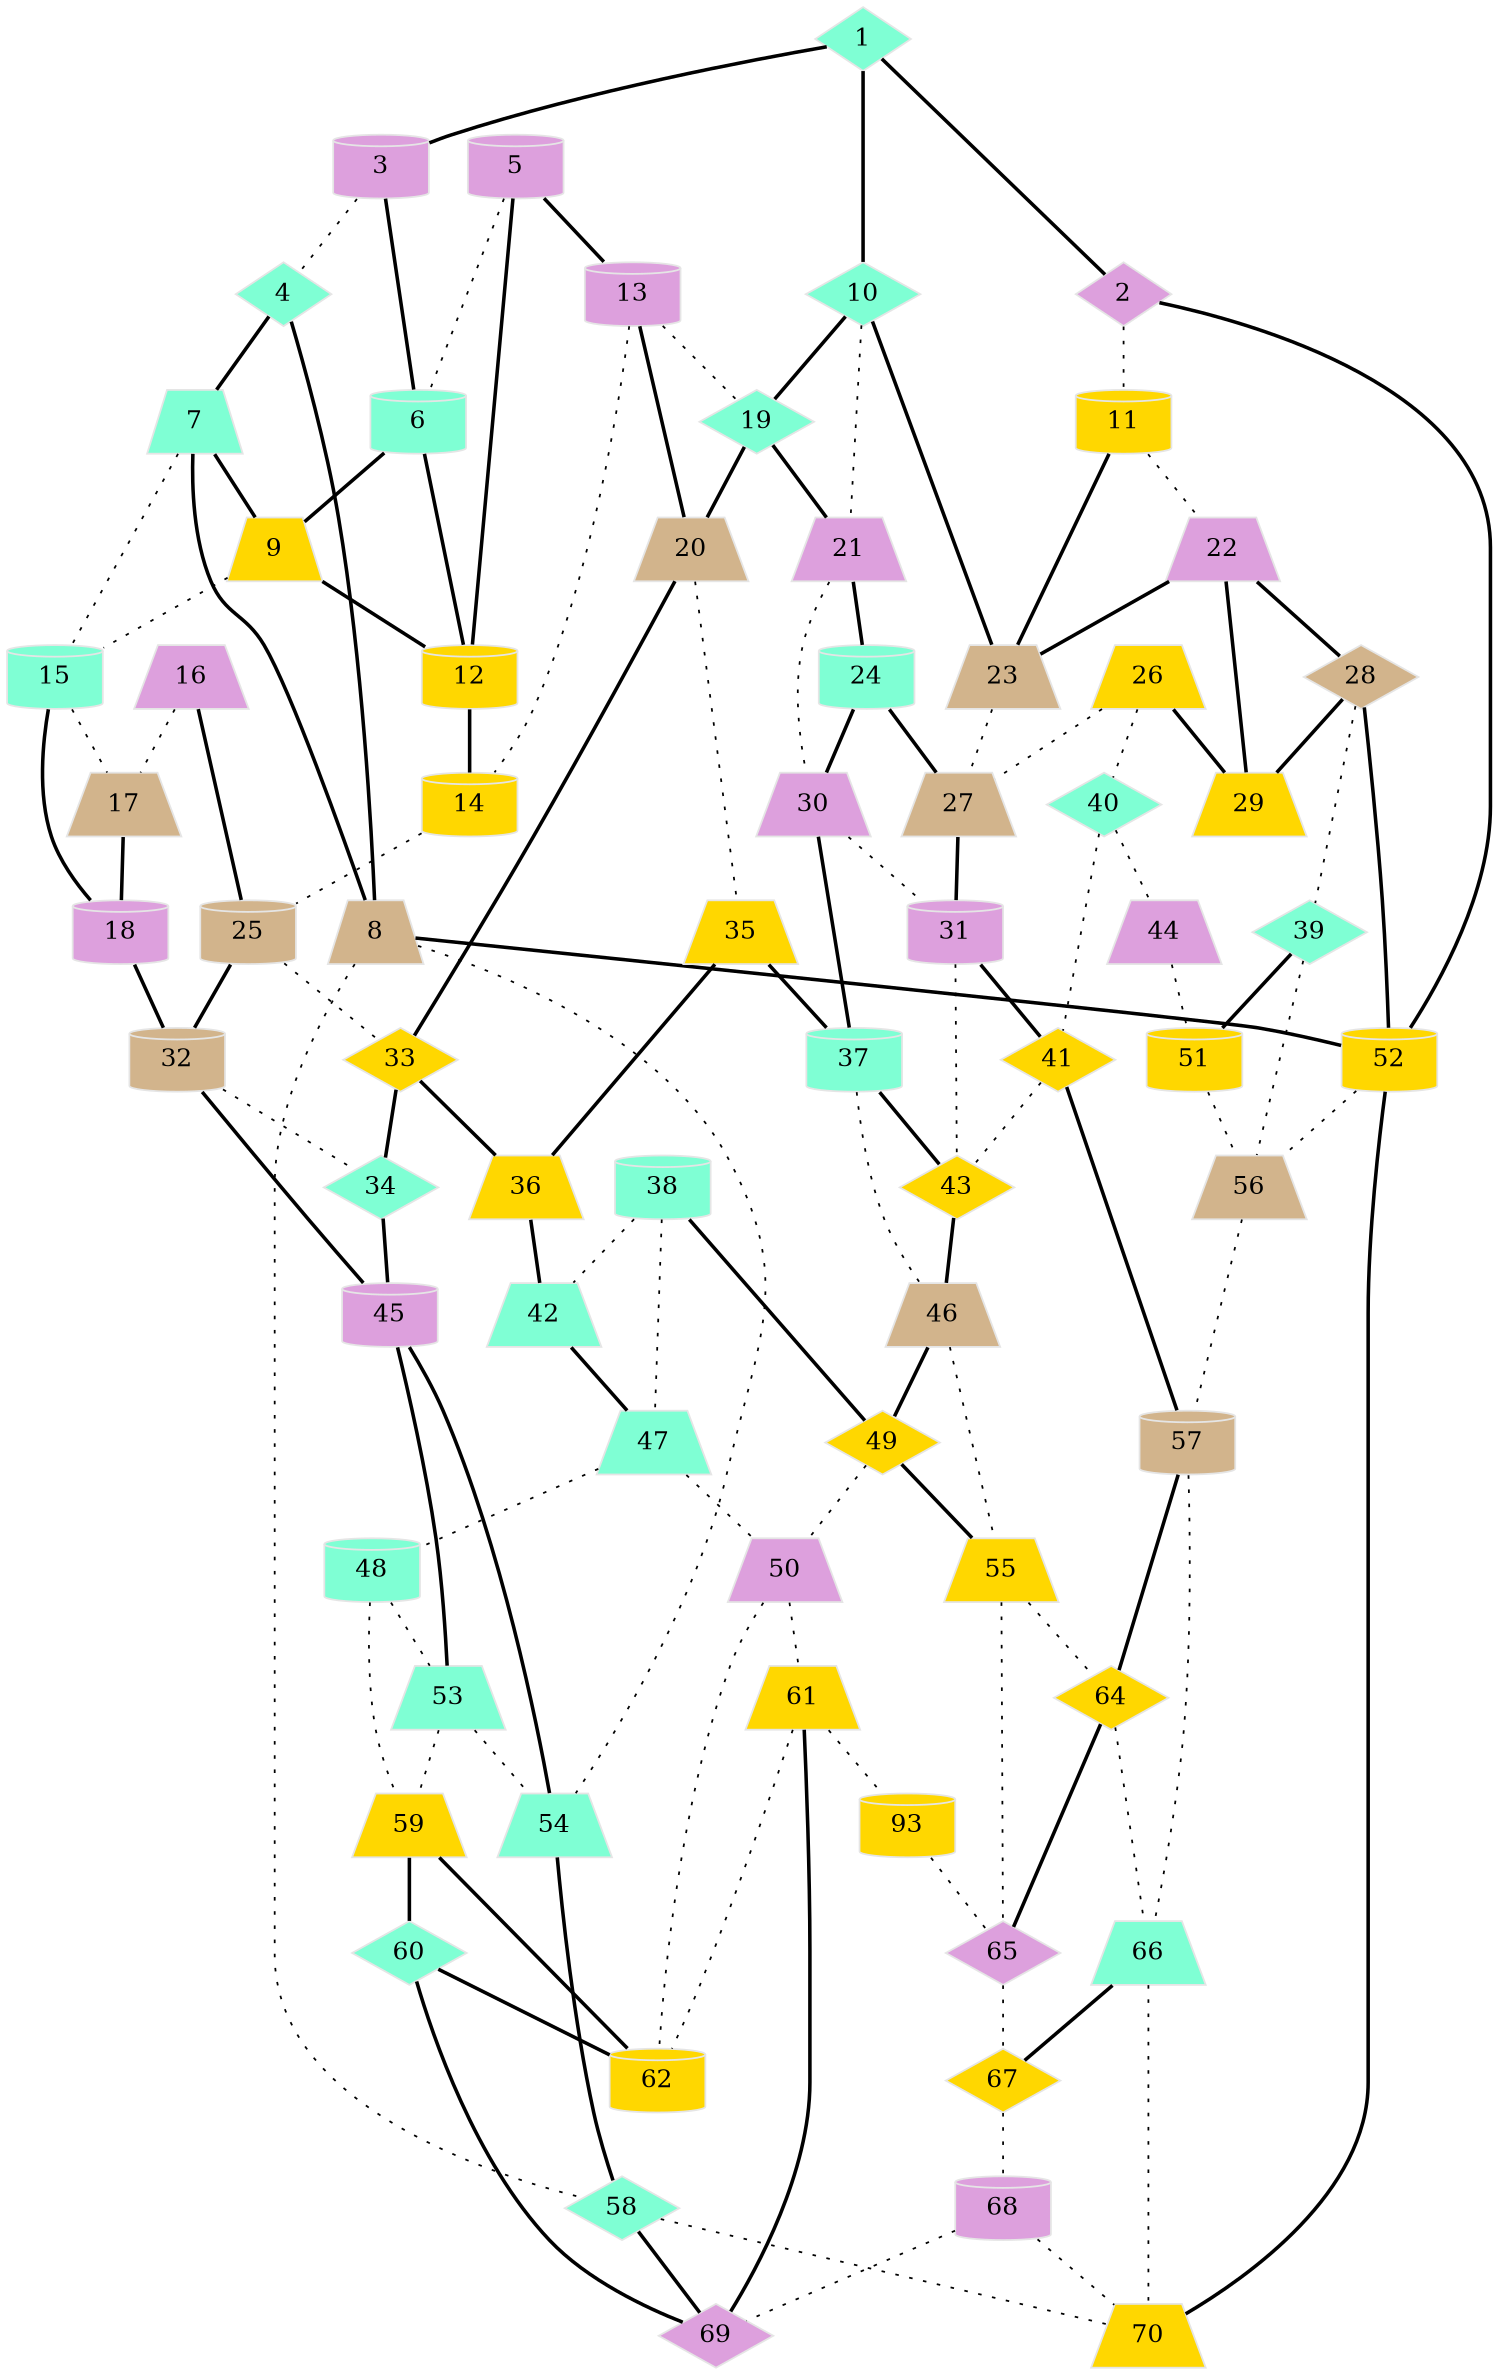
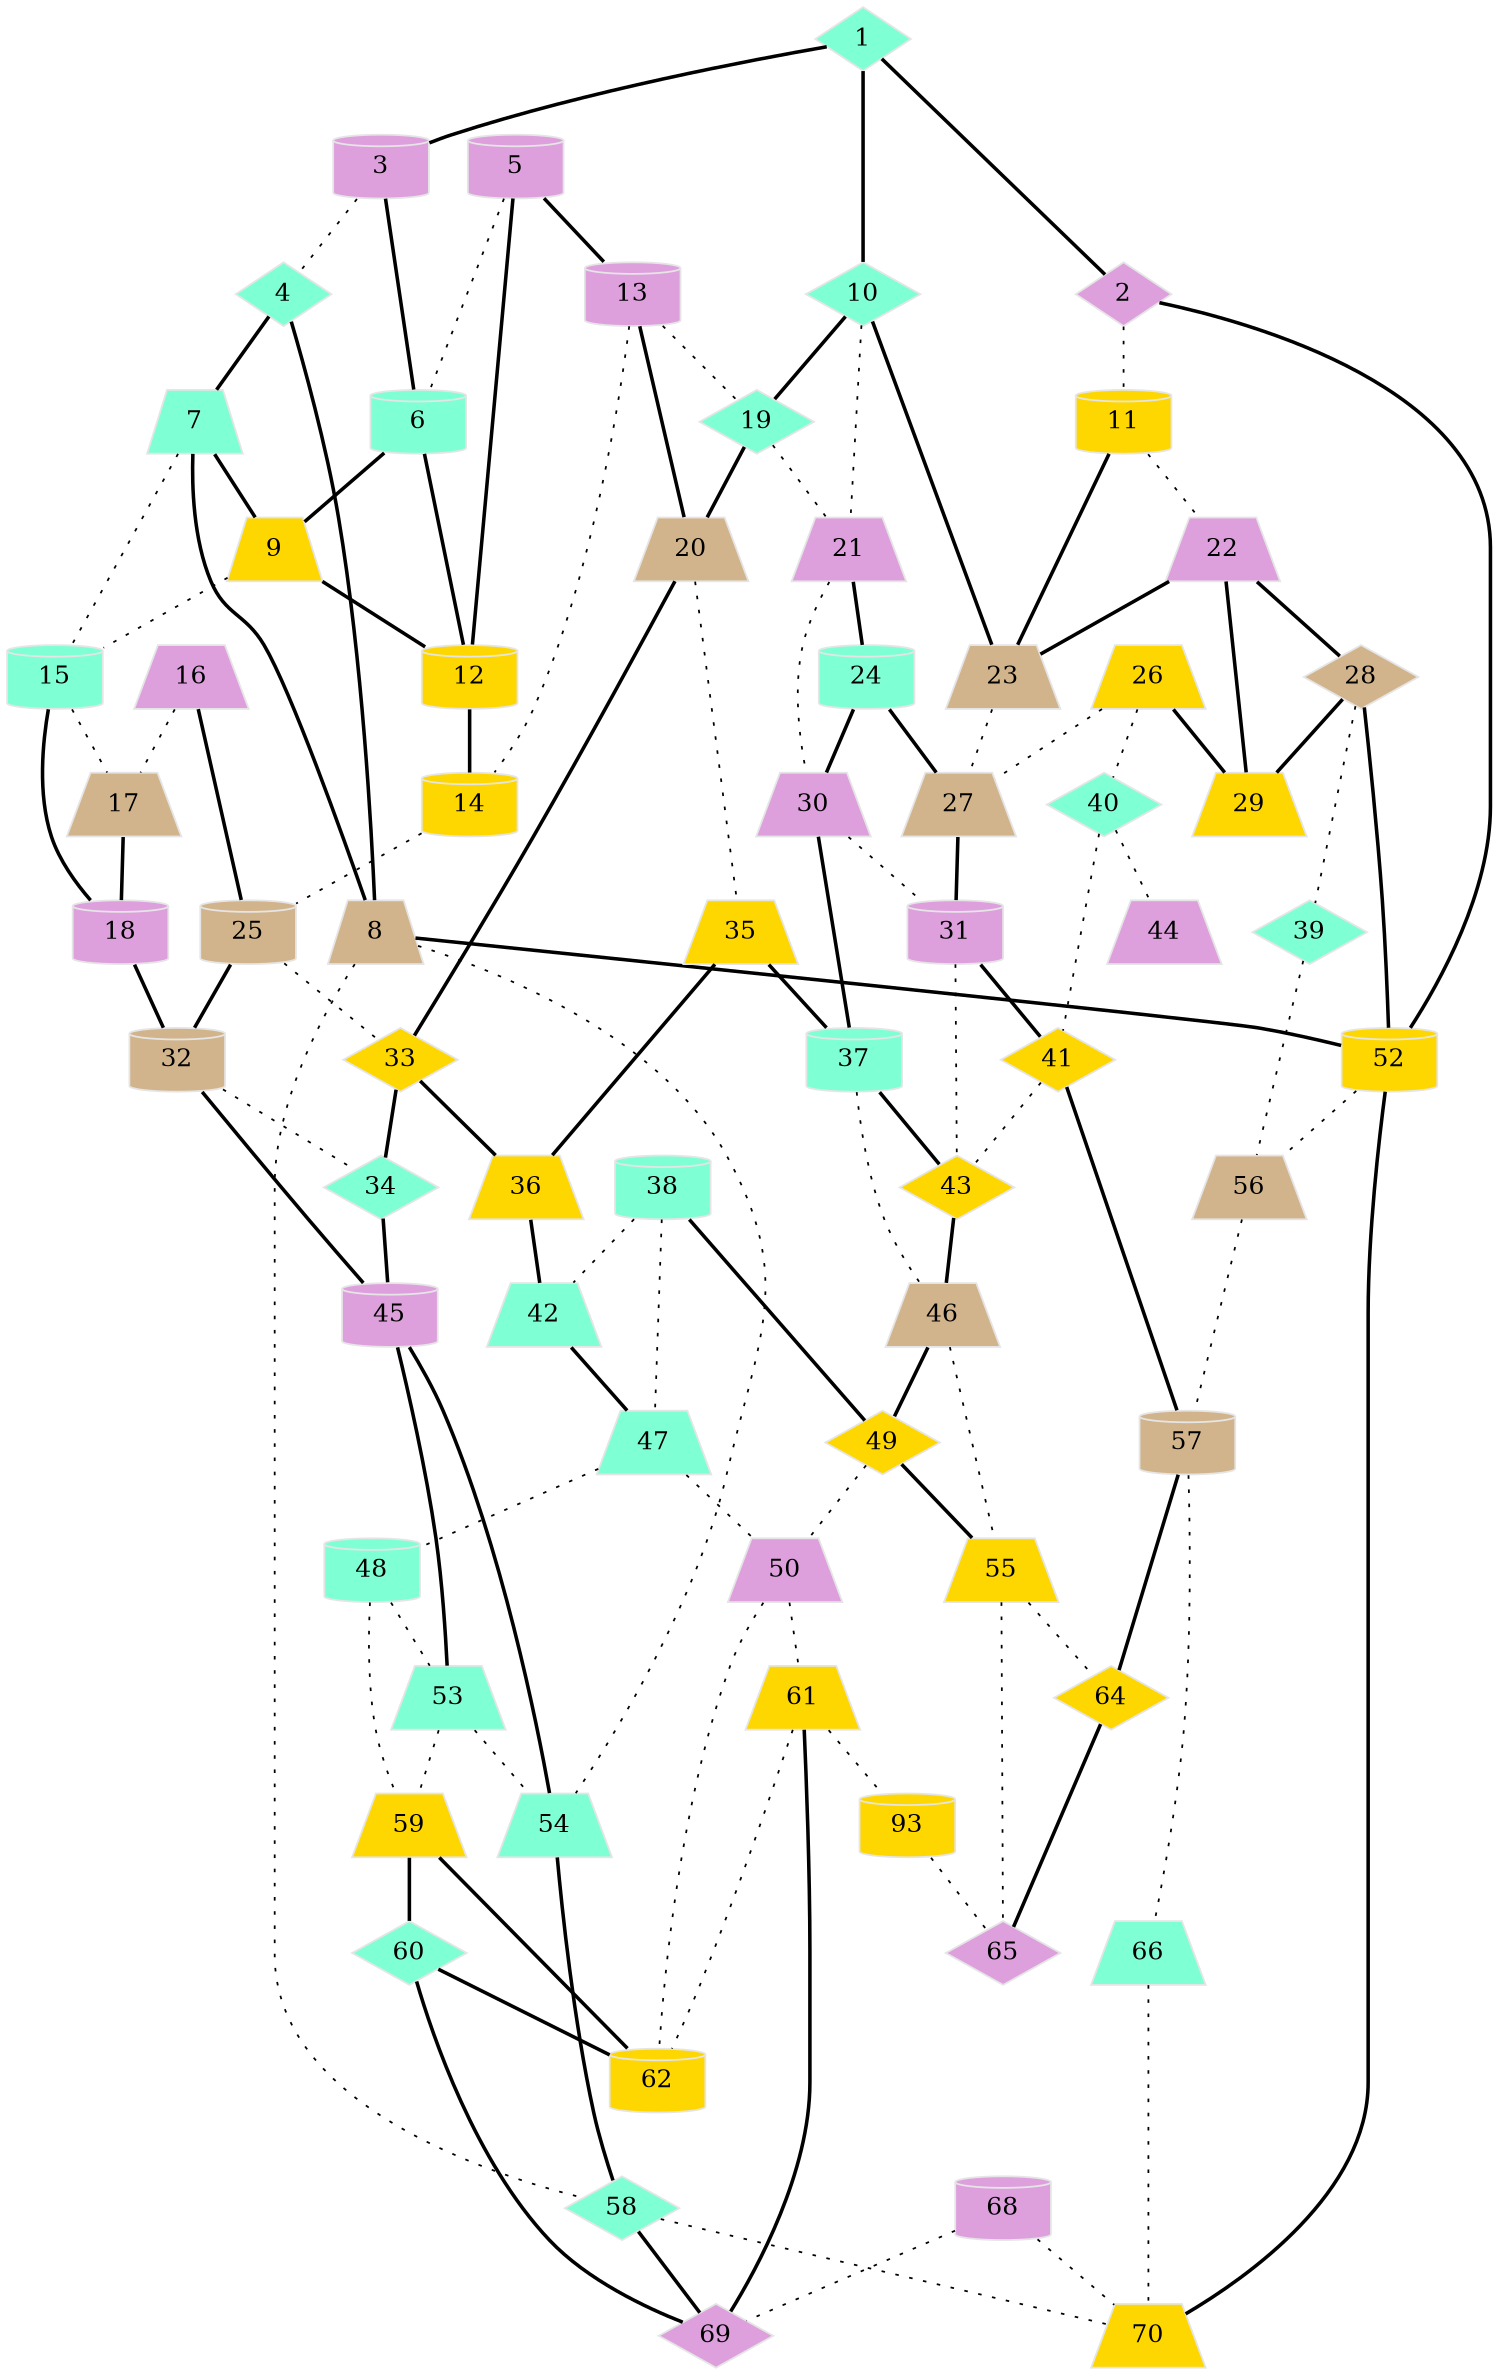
  graph {
    node [color=gray90 fillcolor=gold shape=trapezium style=filled]
    edge [style=bold weight=1.0]
    1 [fillcolor=aquamarine shape=diamond]
    2 [fillcolor=plum shape=diamond]
    3 [fillcolor=plum shape=cylinder]
    10 [fillcolor=aquamarine shape=diamond]
    11 [shape=cylinder]
    52 [shape=cylinder]
    4 [fillcolor=aquamarine shape=diamond]
    6 [fillcolor=aquamarine shape=cylinder]
    19 [fillcolor=aquamarine shape=diamond]
    21 [fillcolor=plum]
    23 [fillcolor=tan]
    22 [fillcolor=plum]
    56 [fillcolor=tan]
    70
    7 [fillcolor=aquamarine]
    8 [fillcolor=tan]
    12 [shape=cylinder]
    9
    15 [fillcolor=aquamarine shape=cylinder]
    54 [fillcolor=aquamarine]
    58 [fillcolor=aquamarine shape=diamond]
    5 [fillcolor=plum shape=cylinder]
    13 [fillcolor=plum shape=cylinder]
    14 [shape=cylinder]
    20 [fillcolor=tan]
    17 [fillcolor=tan]
    18 [fillcolor=plum shape=cylinder]
    69 [fillcolor=plum shape=diamond]
    24 [fillcolor=aquamarine shape=cylinder]
    30 [fillcolor=plum]
    27 [fillcolor=tan]
    28 [fillcolor=tan shape=diamond]
    29
    25 [fillcolor=tan shape=cylinder]
    33 [shape=diamond]
    35
    32 [fillcolor=tan shape=cylinder]
    16 [fillcolor=plum]
    34 [fillcolor=aquamarine shape=diamond]
    45 [fillcolor=plum shape=cylinder]
    36
    37 [fillcolor=aquamarine shape=cylinder]
    31 [fillcolor=plum shape=cylinder]
    39 [fillcolor=aquamarine shape=diamond]
    26
    40 [fillcolor=aquamarine shape=diamond]
    41 [shape=diamond]
    44 [fillcolor=plum]
    43 [shape=diamond]
-   51 [shape=cylinder]
    46 [fillcolor=tan]
    57 [fillcolor=tan shape=cylinder]
    53 [fillcolor=aquamarine]
    42 [fillcolor=aquamarine]
    47 [fillcolor=aquamarine]
    49 [shape=diamond]
    55
    38 [fillcolor=aquamarine shape=cylinder]
    48 [fillcolor=aquamarine shape=cylinder]
    50 [fillcolor=plum]
    64 [shape=diamond]
    66 [fillcolor=aquamarine]
    59
    65 [fillcolor=plum shape=diamond]
    61
    62 [shape=cylinder]
    60 [fillcolor=aquamarine shape=diamond]
    n68 [label=93 shape=cylinder]
-   67 [shape=diamond]
    68 [fillcolor=plum shape=cylinder]
    1 -- 2
    1 -- 3
    1 -- 10
    2 -- 11 [style=dotted]
    2 -- 52
    3 -- 4 [style=dotted]
    3 -- 6
    10 -- 19
    10 -- 21 [style=dotted]
    10 -- 23
    11 -- 23
    11 -- 22 [style=dotted]
    52 -- 56 [style=dotted]
    52 -- 70 [weight=2.0]
    4 -- 7
    4 -- 8
    6 -- 12
    6 -- 9
-   19 -- 21
+   19 -- 21 [style=dotted]
    19 -- 20
    21 -- 24
    21 -- 30 [style=dotted]
    23 -- 27 [style=dotted]
    22 -- 23
    22 -- 28
    22 -- 29
    56 -- 57 [style=dotted]
    7 -- 8
    7 -- 9
    7 -- 15 [style=dotted]
    8 -- 52
    8 -- 54 [style=dotted]
    8 -- 58 [style=dotted]
    12 -- 14
    9 -- 12
    9 -- 15 [style=dotted]
    15 -- 17 [style=dotted]
    15 -- 18
    54 -- 58
    58 -- 70 [style=dotted]
    58 -- 69
    5 -- 6 [style=dotted]
    5 -- 12
    5 -- 13
    13 -- 19 [style=dotted]
    13 -- 14 [style=dotted]
    13 -- 20
    14 -- 25 [style=dotted]
    20 -- 33
    20 -- 35 [style=dotted]
    17 -- 18
    18 -- 32
    24 -- 30
    24 -- 27
    30 -- 37
    30 -- 31 [style=dotted]
    27 -- 31
    28 -- 52
    28 -- 29
    28 -- 39 [style=dotted]
    25 -- 33 [style=dotted]
    25 -- 32
    33 -- 34
    33 -- 36
    35 -- 36
    35 -- 37
    32 -- 34 [style=dotted]
    32 -- 45
    16 -- 17 [style=dotted weight=2.0]
    16 -- 25
    34 -- 45
    45 -- 54
    45 -- 53
    36 -- 42 [weight=2.0]
    37 -- 43
    37 -- 46 [style=dotted]
    31 -- 41
    31 -- 43 [style=dotted]
    39 -- 56 [style=dotted]
-   39 -- 51
    26 -- 27 [style=dotted]
    26 -- 29 [weight=2.0]
    26 -- 40 [style=dotted]
    40 -- 41 [style=dotted]
    40 -- 44 [style=dotted weight=2.0]
    41 -- 43 [style=dotted]
    41 -- 57
-   44 -- 51 [style=dotted weight=2.0]
    43 -- 46
-   51 -- 56 [style=dotted]
    46 -- 49
    46 -- 55 [style=dotted]
    57 -- 64
    57 -- 66 [style=dotted]
    53 -- 54 [style=dotted]
    53 -- 59 [style=dotted]
    42 -- 47
    47 -- 48 [style=dotted]
    47 -- 50 [style=dotted]
    49 -- 55
    49 -- 50 [style=dotted]
    55 -- 64 [style=dotted]
    55 -- 65 [style=dotted]
    38 -- 42 [style=dotted]
    38 -- 47 [style=dotted]
    38 -- 49
    48 -- 53 [style=dotted]
    48 -- 59 [style=dotted]
    50 -- 61 [style=dotted]
    50 -- 62 [style=dotted]
-   64 -- 66 [style=dotted]
    64 -- 65
    66 -- 70 [style=dotted]
-   66 -- 67
    59 -- 62
    59 -- 60
-   65 -- 67 [style=dotted weight=2.0]
    61 -- 69
    61 -- 62 [style=dotted]
    61 -- n68 [style=dotted]
    60 -- 69
    60 -- 62
    n68 -- 65 [style=dotted weight=2.0]
-   67 -- 68 [style=dotted]
    68 -- 70 [style=dotted]
    68 -- 69 [style=dotted]
  }
